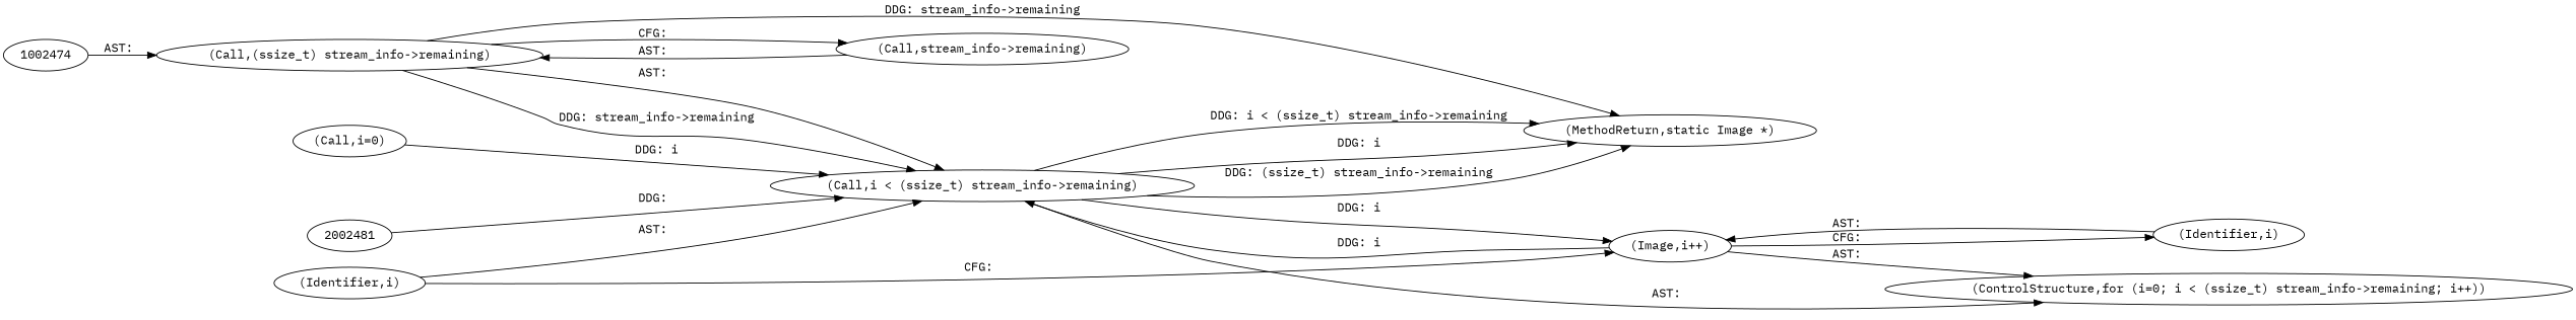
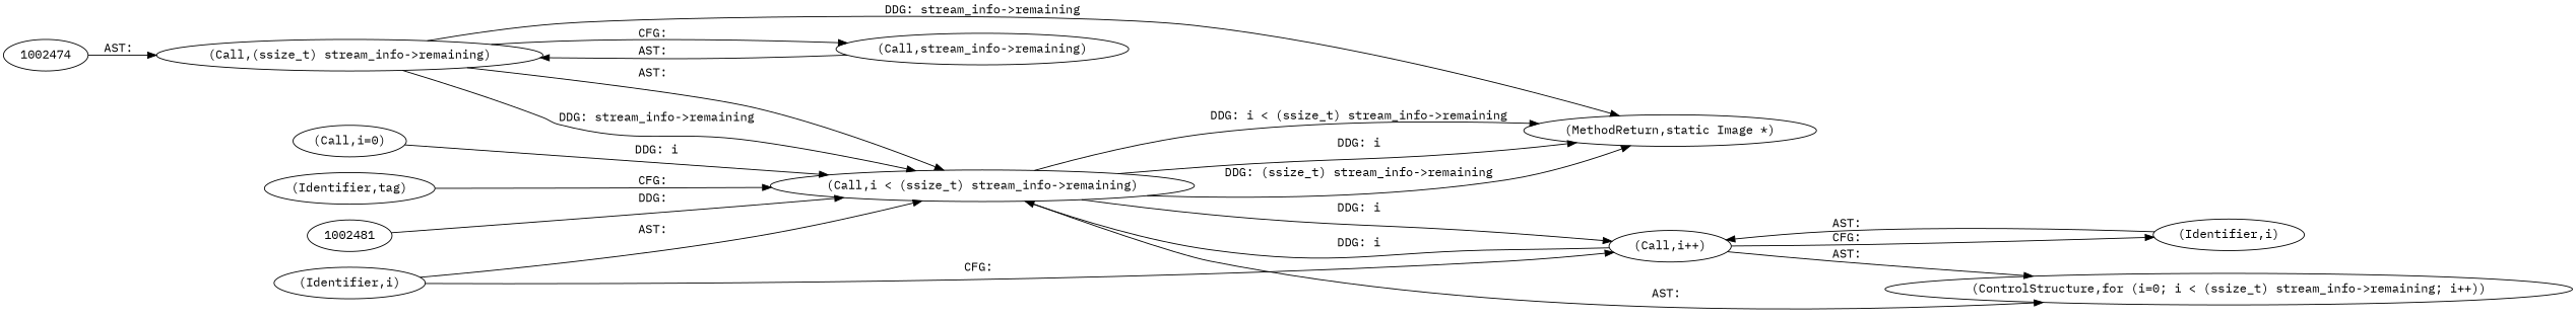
  digraph {
    fontname="IBM Plex Mono"
    rankdir=LR
    node [fontname="IBM Plex Mono"]
    edge [fontname="IBM Plex Mono"]
    n1 [label="(Call,(ssize_t) stream_info->remaining)"]
    n2 [label="(Call,i < (ssize_t) stream_info->remaining)"]
    n3 [label="(Call,stream_info->remaining)"]
    n4 [label="(MethodReturn,static Image *)"]
-   n5 [label="(Image,i++)"]
+   n5 [label="(Call,i++)"]
    n6 [label="(ControlStructure,for (i=0; i < (ssize_t) stream_info->remaining; i++))"]
    n7 [label="(Identifier,i)"]
    n8 [label="(Identifier,i)"]
    n9 [label="(Call,i=0)"]
+   n10 [label="(Identifier,tag)"]
    1002474
-   1002481 [label=2002481]
+   1002481
    n1 -> n2 [label="AST: "]
    n1 -> n2 [label="DDG: stream_info->remaining"]
    n1 -> n3 [label="CFG: "]
    n1 -> n4 [label="DDG: stream_info->remaining"]
    n2 -> n4 [label="DDG: (ssize_t) stream_info->remaining"]
    n2 -> n4 [label="DDG: i < (ssize_t) stream_info->remaining"]
    n2 -> n4 [label="DDG: i"]
    n2 -> n5 [label="DDG: i"]
    n2 -> n6 [label="AST: "]
    n3 -> n1 [label="AST: "]
    n5 -> n2 [label="DDG: i"]
    n5 -> n6 [label="AST: "]
    n5 -> n7 [label="CFG: "]
    n7 -> n5 [label="AST: "]
    n8 -> n2 [label="AST: "]
    n8 -> n5 [label="CFG: "]
    n9 -> n2 [label="DDG: i"]
+   n10 -> n2 [label="CFG: "]
    1002474 -> n1 [label="AST: "]
    1002481 -> n2 [label="DDG: "]
  }
